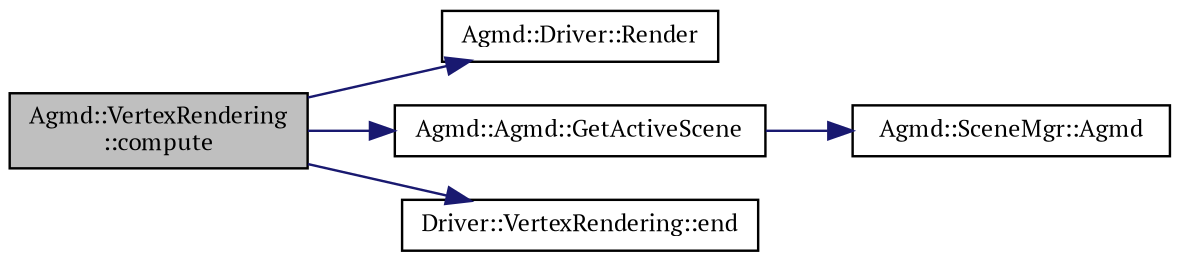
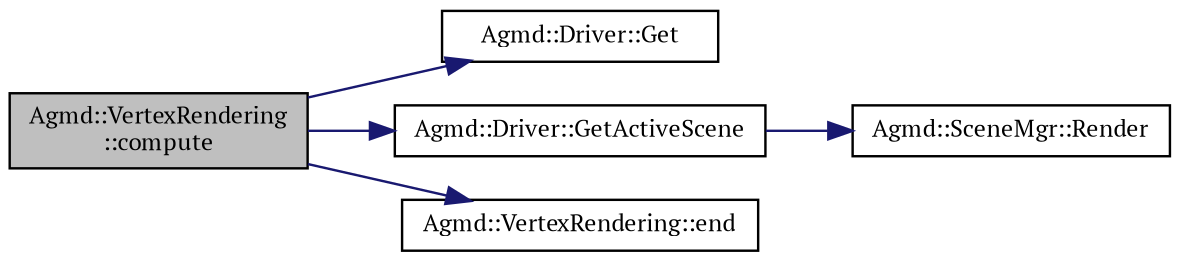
  digraph {
    fontname="PT Serif"
    rankdir=LR
    node [color=black fillcolor=white fontname="PT Serif" fontsize=10 shape=record style=filled]
    edge [color=midnightblue fontname="PT Serif" fontsize=10 labelfontname=Helvetica labelfontsize=10 style=solid]
    n1 [fillcolor=grey75 fontcolor=black height=0.2 label="Agmd::VertexRendering\l::compute" width=0.4]
-   n2 [height=0.2 label="Agmd::Driver::Render" width=0.4]
-   n3 [height=0.2 label="Agmd::Agmd::GetActiveScene" width=0.4]
-   n4 [height=0.2 label="Driver::VertexRendering::end" width=0.4]
-   n5 [height=0.2 label="Agmd::SceneMgr::Agmd" width=0.4]
+   n2 [height=0.2 label="Agmd::Driver::Get" width=0.4]
+   n3 [height=0.2 label="Agmd::Driver::GetActiveScene" width=0.4]
+   n4 [height=0.2 label="Agmd::VertexRendering::end" width=0.4]
+   n5 [height=0.2 label="Agmd::SceneMgr::Render" width=0.4]
    n1 -> n2
    n1 -> n3
    n1 -> n4
    n3 -> n5
  }
